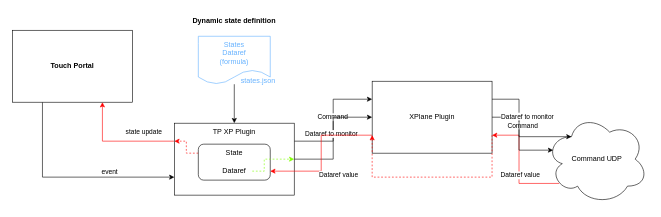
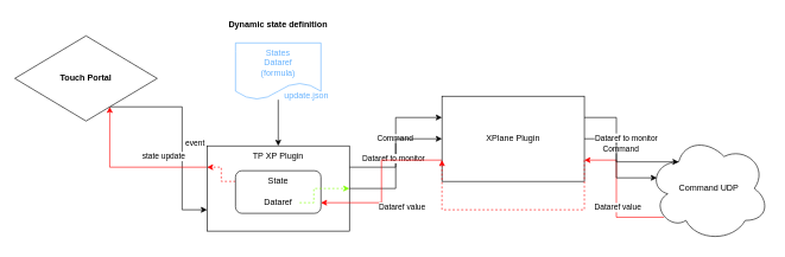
  <mxCell id="0" />
  <mxCell id="1" parent="0" />
  <mxCell id="2" style="edgeStyle=orthogonalEdgeStyle;rounded=0;orthogonalLoop=1;jettySize=auto;html=1;exitX=0.25;exitY=1;exitDx=0;exitDy=0;entryX=0;entryY=0.75;entryDx=0;entryDy=0;" edge="1" parent="1" source="4" target="10"><mxGeometry relative="1" as="geometry" /></mxCell>
  <mxCell id="3" value="event" style="edgeLabel;html=1;align=center;verticalAlign=middle;resizable=0;points=[];" vertex="1" connectable="0" parent="2"><mxGeometry x="0.294" y="4" relative="1" as="geometry"><mxPoint x="13" y="-6" as="offset" /></mxGeometry></mxCell>
- <mxCell id="4" value="Touch Portal" style="rounded=0;whiteSpace=wrap;html=1;fontStyle=1" vertex="1" parent="1"><mxGeometry x="20" y="50" width="200" height="120" as="geometry" /></mxCell>
+ <mxCell id="4" value="Touch Portal" style="rhombus;whiteSpace=wrap;html=1;fontStyle=1;" vertex="1" parent="1"><mxGeometry x="20" y="50" width="200" height="120" as="geometry" /></mxCell>
  <mxCell id="5" style="edgeStyle=orthogonalEdgeStyle;rounded=0;orthogonalLoop=1;jettySize=auto;html=1;exitX=1;exitY=0.25;exitDx=0;exitDy=0;entryX=0;entryY=0.25;entryDx=0;entryDy=0;" edge="1" parent="1" source="10" target="15"><mxGeometry relative="1" as="geometry" /></mxCell>
  <mxCell id="6" value="Command" style="edgeLabel;html=1;align=center;verticalAlign=middle;resizable=0;points=[];" vertex="1" connectable="0" parent="5"><mxGeometry x="-0.025" y="2" relative="1" as="geometry"><mxPoint y="-8" as="offset" /></mxGeometry></mxCell>
  <mxCell id="7" value="state update" style="edgeStyle=orthogonalEdgeStyle;rounded=0;orthogonalLoop=1;jettySize=auto;html=1;exitX=0;exitY=0.25;exitDx=0;exitDy=0;entryX=0.75;entryY=1;entryDx=0;entryDy=0;strokeColor=#FF0000;" edge="1" parent="1" source="10" target="4"><mxGeometry x="-0.448" y="-15" relative="1" as="geometry"><mxPoint as="offset" /></mxGeometry></mxCell>
  <mxCell id="8" style="edgeStyle=orthogonalEdgeStyle;rounded=0;orthogonalLoop=1;jettySize=auto;html=1;exitX=1;exitY=0.5;exitDx=0;exitDy=0;entryX=0;entryY=0.5;entryDx=0;entryDy=0;" edge="1" parent="1" source="10" target="15"><mxGeometry relative="1" as="geometry" /></mxCell>
  <mxCell id="9" value="Dataref to monitor" style="edgeLabel;html=1;align=center;verticalAlign=middle;resizable=0;points=[];" vertex="1" connectable="0" parent="8"><mxGeometry x="0.033" y="4" relative="1" as="geometry"><mxPoint y="-5" as="offset" /></mxGeometry></mxCell>
  <mxCell id="10" value="TP XP Plugin" style="rounded=0;whiteSpace=wrap;html=1;verticalAlign=top;" vertex="1" parent="1"><mxGeometry x="290" y="205" width="200" height="120" as="geometry" /></mxCell>
  <mxCell id="11" style="edgeStyle=orthogonalEdgeStyle;rounded=0;orthogonalLoop=1;jettySize=auto;html=1;entryX=0.5;entryY=0;entryDx=0;entryDy=0;" edge="1" parent="1" source="12" target="10"><mxGeometry relative="1" as="geometry" /></mxCell>
  <mxCell id="12" value="States&lt;br&gt;Dataref&lt;br&gt;(formula)" style="shape=document;whiteSpace=wrap;html=1;boundedLbl=1;fontColor=#66B2FF;strokeColor=#66B2FF;" vertex="1" parent="1"><mxGeometry x="330" y="60" width="120" height="80" as="geometry" /></mxCell>
  <mxCell id="13" style="edgeStyle=orthogonalEdgeStyle;rounded=0;orthogonalLoop=1;jettySize=auto;html=1;exitX=0;exitY=0.75;exitDx=0;exitDy=0;entryX=1;entryY=0.75;entryDx=0;entryDy=0;strokeColor=#FF0000;" edge="1" parent="1" source="15" target="22"><mxGeometry relative="1" as="geometry" /></mxCell>
  <mxCell id="14" value="Dataref value" style="edgeLabel;html=1;align=center;verticalAlign=middle;resizable=0;points=[];" vertex="1" connectable="0" parent="13"><mxGeometry x="0.167" relative="1" as="geometry"><mxPoint x="28" y="16" as="offset" /></mxGeometry></mxCell>
  <mxCell id="15" value="XPlane Plugin" style="rounded=0;whiteSpace=wrap;html=1;" vertex="1" parent="1"><mxGeometry x="620" y="135" width="200" height="120" as="geometry" /></mxCell>
  <mxCell id="16" style="edgeStyle=orthogonalEdgeStyle;rounded=0;orthogonalLoop=1;jettySize=auto;html=1;exitX=0.13;exitY=0.77;exitDx=0;exitDy=0;exitPerimeter=0;entryX=1;entryY=0.75;entryDx=0;entryDy=0;strokeColor=#FF0000;" edge="1" parent="1" source="18" target="15"><mxGeometry relative="1" as="geometry" /></mxCell>
  <mxCell id="17" value="Dataref value" style="edgeLabel;html=1;align=center;verticalAlign=middle;resizable=0;points=[];" vertex="1" connectable="0" parent="16"><mxGeometry x="-0.08" y="-1" relative="1" as="geometry"><mxPoint y="8" as="offset" /></mxGeometry></mxCell>
  <mxCell id="18" value="Command UDP" style="ellipse;shape=cloud;whiteSpace=wrap;html=1;" vertex="1" parent="1"><mxGeometry x="910" y="190" width="170" height="150" as="geometry" /></mxCell>
  <mxCell id="19" style="edgeStyle=orthogonalEdgeStyle;rounded=0;orthogonalLoop=1;jettySize=auto;html=1;exitX=1;exitY=0.25;exitDx=0;exitDy=0;entryX=0.25;entryY=0.25;entryDx=0;entryDy=0;entryPerimeter=0;" edge="1" parent="1" source="15" target="18"><mxGeometry relative="1" as="geometry" /></mxCell>
  <mxCell id="20" value="Command" style="edgeLabel;html=1;align=center;verticalAlign=middle;resizable=0;points=[];" vertex="1" connectable="0" parent="19"><mxGeometry x="-0.051" y="4" relative="1" as="geometry"><mxPoint x="1" y="-5" as="offset" /></mxGeometry></mxCell>
  <mxCell id="21" style="edgeStyle=orthogonalEdgeStyle;rounded=0;orthogonalLoop=1;jettySize=auto;html=1;exitX=0;exitY=0.25;exitDx=0;exitDy=0;entryX=0;entryY=0.25;entryDx=0;entryDy=0;strokeColor=#FF0000;dashed=1;" edge="1" parent="1" source="22" target="10"><mxGeometry relative="1" as="geometry"><Array as="points"><mxPoint x="310" y="255" /><mxPoint x="310" y="235" /></Array></mxGeometry></mxCell>
  <mxCell id="22" value="State" style="rounded=1;whiteSpace=wrap;html=1;verticalAlign=top;" vertex="1" parent="1"><mxGeometry x="330" y="240" width="120" height="60" as="geometry" /></mxCell>
  <mxCell id="23" style="edgeStyle=orthogonalEdgeStyle;rounded=0;orthogonalLoop=1;jettySize=auto;html=1;exitX=1;exitY=0.5;exitDx=0;exitDy=0;entryX=1;entryY=0.5;entryDx=0;entryDy=0;dashed=1;strokeColor=#80FF00;" edge="1" parent="1" source="24" target="10"><mxGeometry relative="1" as="geometry"><Array as="points"><mxPoint x="440" y="285" /><mxPoint x="440" y="265" /></Array></mxGeometry></mxCell>
  <mxCell id="24" value="Dataref" style="text;html=1;strokeColor=none;fillColor=none;align=center;verticalAlign=middle;whiteSpace=wrap;rounded=0;" vertex="1" parent="1"><mxGeometry x="360" y="270" width="60" height="30" as="geometry" /></mxCell>
  <mxCell id="25" style="edgeStyle=orthogonalEdgeStyle;rounded=0;orthogonalLoop=1;jettySize=auto;html=1;entryX=0.07;entryY=0.4;entryDx=0;entryDy=0;entryPerimeter=0;" edge="1" parent="1" source="15" target="18"><mxGeometry relative="1" as="geometry" /></mxCell>
  <mxCell id="26" value="Dataref to monitor" style="edgeLabel;html=1;align=center;verticalAlign=middle;resizable=0;points=[];" vertex="1" connectable="0" parent="25"><mxGeometry x="-0.367" y="1" relative="1" as="geometry"><mxPoint x="12" y="-7" as="offset" /></mxGeometry></mxCell>
  <mxCell id="27" style="edgeStyle=orthogonalEdgeStyle;rounded=0;orthogonalLoop=1;jettySize=auto;html=1;exitX=1;exitY=0.75;exitDx=0;exitDy=0;entryX=0;entryY=0.75;entryDx=0;entryDy=0;strokeColor=#FF0000;dashed=1;" edge="1" parent="1" source="15" target="15"><mxGeometry relative="1" as="geometry"><Array as="points"><mxPoint x="640" y="295" /><mxPoint x="640" y="295" /></Array></mxGeometry></mxCell>
  <mxCell id="28" value="Dynamic state definition" style="text;html=1;strokeColor=none;fillColor=none;align=center;verticalAlign=middle;whiteSpace=wrap;rounded=0;fontStyle=1" vertex="1" parent="1"><mxGeometry x="315" y="20" width="150" height="30" as="geometry" /></mxCell>
- <mxCell id="29" value="states.json" style="text;html=1;strokeColor=none;fillColor=none;align=center;verticalAlign=middle;whiteSpace=wrap;rounded=0;fontColor=#66B2FF;" vertex="1" parent="1"><mxGeometry x="400" y="120" width="60" height="30" as="geometry" /></mxCell>
+ <mxCell id="29" value="update.json" style="text;html=1;strokeColor=none;fillColor=none;align=center;verticalAlign=middle;whiteSpace=wrap;rounded=0;fontColor=#66B2FF;" vertex="1" parent="1"><mxGeometry x="400" y="120" width="60" height="30" as="geometry" /></mxCell>
